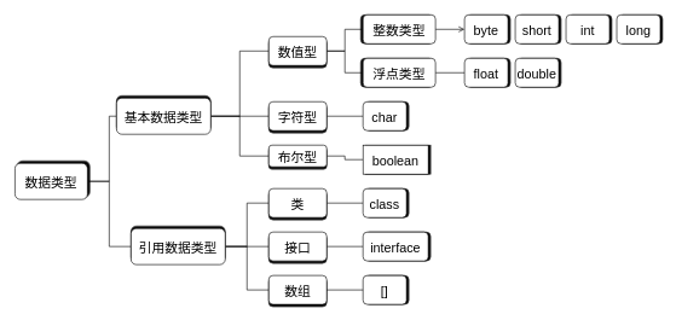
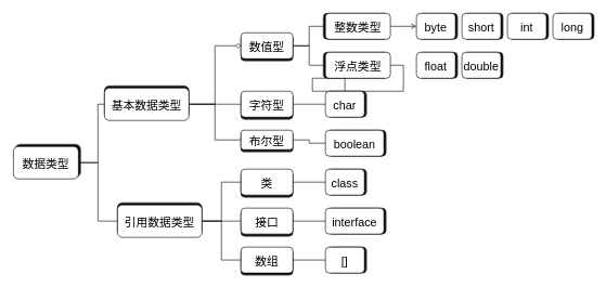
  <mxCell id="0" />
  <mxCell id="1" parent="0" />
  <mxCell id="2" style="edgeStyle=orthogonalEdgeStyle;rounded=0;orthogonalLoop=1;jettySize=auto;html=1;exitX=1;exitY=0.5;exitDx=0;exitDy=0;entryX=0;entryY=0.5;entryDx=0;entryDy=0;fontFamily=Helvetica;endArrow=none;endFill=0;" parent="1" source="4" target="8" edge="1"><mxGeometry relative="1" as="geometry"><Array as="points"><mxPoint x="150" y="250" /><mxPoint x="150" y="160" /></Array></mxGeometry></mxCell>
  <mxCell id="3" style="edgeStyle=orthogonalEdgeStyle;rounded=0;orthogonalLoop=1;jettySize=auto;html=1;exitX=1;exitY=0.5;exitDx=0;exitDy=0;entryX=0;entryY=0.5;entryDx=0;entryDy=0;fontFamily=Helvetica;endArrow=none;endFill=0;" parent="1" source="4" target="12" edge="1"><mxGeometry relative="1" as="geometry"><Array as="points"><mxPoint x="150" y="250" /><mxPoint x="150" y="340" /></Array></mxGeometry></mxCell>
  <mxCell id="4" value="数据类型" style="rounded=1;fontSize=18;shadow=1;shadowOpacity=100;shadowOffsetX=3;shadowOffsetY=-3;shadowBlur=0;fontFamily=Helvetica;" parent="1" vertex="1"><mxGeometry x="20" y="225" width="100" height="50" as="geometry" /></mxCell>
  <mxCell id="5" style="edgeStyle=orthogonalEdgeStyle;rounded=0;orthogonalLoop=1;jettySize=auto;html=1;exitX=1;exitY=0.5;exitDx=0;exitDy=0;entryX=0;entryY=0.5;entryDx=0;entryDy=0;fontFamily=Helvetica;endArrow=none;endFill=0;" parent="1" source="8" target="17" edge="1"><mxGeometry relative="1" as="geometry" /></mxCell>
  <mxCell id="6" style="edgeStyle=orthogonalEdgeStyle;rounded=0;orthogonalLoop=1;jettySize=auto;html=1;exitX=1;exitY=0.5;exitDx=0;exitDy=0;entryX=0;entryY=0.5;entryDx=0;entryDy=0;fontFamily=Helvetica;endArrow=none;endFill=0;" parent="1" source="8" target="19" edge="1"><mxGeometry relative="1" as="geometry" /></mxCell>
- <mxCell id="7" style="edgeStyle=orthogonalEdgeStyle;rounded=0;orthogonalLoop=1;jettySize=auto;html=1;exitX=1;exitY=0.5;exitDx=0;exitDy=0;entryX=0;entryY=0.5;entryDx=0;entryDy=0;fontFamily=Helvetica;endArrow=none;endFill=0;" parent="1" source="8" target="15" edge="1"><mxGeometry relative="1" as="geometry" /></mxCell>
+ <mxCell id="7" style="edgeStyle=orthogonalEdgeStyle;rounded=0;orthogonalLoop=1;jettySize=auto;html=1;exitX=1;exitY=0.5;exitDx=0;exitDy=0;entryX=0;entryY=0.5;entryDx=0;entryDy=0;fontFamily=Helvetica;endArrow=diamond;endFill=0;" parent="1" source="8" target="15" edge="1"><mxGeometry relative="1" as="geometry" /></mxCell>
  <mxCell id="8" value="基本数据类型" style="rounded=1;fontSize=18;shadow=1;shadowOpacity=100;shadowOffsetX=0;shadowOffsetY=-3;shadowBlur=0;fontFamily=Helvetica;" parent="1" vertex="1"><mxGeometry x="160" y="135" width="130" height="50" as="geometry" /></mxCell>
  <mxCell id="9" style="edgeStyle=orthogonalEdgeStyle;rounded=0;orthogonalLoop=1;jettySize=auto;html=1;exitX=1;exitY=0.5;exitDx=0;exitDy=0;entryX=0;entryY=0.5;entryDx=0;entryDy=0;fontFamily=Helvetica;endArrow=none;endFill=0;" parent="1" source="12" target="25" edge="1"><mxGeometry relative="1" as="geometry" /></mxCell>
  <mxCell id="10" style="edgeStyle=orthogonalEdgeStyle;rounded=0;orthogonalLoop=1;jettySize=auto;html=1;exitX=1;exitY=0.5;exitDx=0;exitDy=0;entryX=0;entryY=0.5;entryDx=0;entryDy=0;fontFamily=Helvetica;endArrow=none;endFill=0;" parent="1" source="12" target="27" edge="1"><mxGeometry relative="1" as="geometry" /></mxCell>
  <mxCell id="11" style="edgeStyle=orthogonalEdgeStyle;rounded=0;orthogonalLoop=1;jettySize=auto;html=1;exitX=1;exitY=0.5;exitDx=0;exitDy=0;entryX=0;entryY=0.5;entryDx=0;entryDy=0;fontFamily=Helvetica;endArrow=none;endFill=0;" parent="1" source="12" target="28" edge="1"><mxGeometry relative="1" as="geometry" /></mxCell>
  <mxCell id="12" value="引用数据类型" style="rounded=1;fontSize=18;shadow=1;shadowOpacity=100;shadowOffsetX=0;shadowOffsetY=-3;shadowBlur=0;fontFamily=Helvetica;" parent="1" vertex="1"><mxGeometry x="180" y="315" width="130" height="50" as="geometry" /></mxCell>
  <mxCell id="13" style="edgeStyle=orthogonalEdgeStyle;rounded=0;orthogonalLoop=1;jettySize=auto;html=1;exitX=1;exitY=0.5;exitDx=0;exitDy=0;entryX=0;entryY=0.5;entryDx=0;entryDy=0;fontFamily=Helvetica;endArrow=none;endFill=0;" parent="1" source="15" target="21" edge="1"><mxGeometry relative="1" as="geometry" /></mxCell>
  <mxCell id="14" style="edgeStyle=orthogonalEdgeStyle;rounded=0;orthogonalLoop=1;jettySize=auto;html=1;exitX=1;exitY=0.5;exitDx=0;exitDy=0;entryX=0;entryY=0.5;entryDx=0;entryDy=0;fontFamily=Helvetica;endArrow=none;endFill=0;" parent="1" source="15" target="23" edge="1"><mxGeometry relative="1" as="geometry" /></mxCell>
  <mxCell id="15" value="数值型" style="rounded=1;fontSize=18;shadow=1;shadowOpacity=100;shadowOffsetX=0;shadowOffsetY=3;shadowBlur=0;fontFamily=Helvetica;" parent="1" vertex="1"><mxGeometry x="370" y="50" width="80" height="40" as="geometry" /></mxCell>
  <mxCell id="16" style="edgeStyle=orthogonalEdgeStyle;rounded=0;orthogonalLoop=1;jettySize=auto;html=1;exitX=1;exitY=0.5;exitDx=0;exitDy=0;entryX=0;entryY=0.5;entryDx=0;entryDy=0;endArrow=none;endFill=0;" parent="1" source="17" target="35" edge="1"><mxGeometry relative="1" as="geometry" /></mxCell>
  <mxCell id="17" value="字符型" style="rounded=1;fontSize=18;shadow=1;shadowOpacity=100;shadowOffsetX=0;shadowOffsetY=3;shadowBlur=0;fontFamily=Helvetica;" parent="1" vertex="1"><mxGeometry x="370" y="140" width="80" height="40" as="geometry" /></mxCell>
  <mxCell id="18" style="edgeStyle=orthogonalEdgeStyle;rounded=0;orthogonalLoop=1;jettySize=auto;html=1;exitX=1;exitY=0.5;exitDx=0;exitDy=0;entryX=0;entryY=0.5;entryDx=0;entryDy=0;endArrow=none;endFill=0;" parent="1" source="19" target="36" edge="1"><mxGeometry relative="1" as="geometry" /></mxCell>
  <mxCell id="19" value="布尔型" style="rounded=1;fontSize=18;shadow=1;shadowOpacity=100;shadowOffsetX=0;shadowOffsetY=3;shadowBlur=0;fontFamily=Helvetica;" parent="1" vertex="1"><mxGeometry x="370" y="200" width="80" height="30" as="geometry" /></mxCell>
  <mxCell id="20" style="edgeStyle=orthogonalEdgeStyle;rounded=0;orthogonalLoop=1;jettySize=auto;html=1;exitX=1;exitY=0.5;exitDx=0;exitDy=0;entryX=0;entryY=0.5;entryDx=0;entryDy=0;endArrow=open;endFill=0;" parent="1" source="21" target="29" edge="1"><mxGeometry relative="1" as="geometry" /></mxCell>
  <mxCell id="21" value="整数类型" style="rounded=1;fontSize=18;shadow=1;shadowOpacity=100;shadowOffsetX=-3;shadowOffsetY=0;shadowBlur=0;fontFamily=Helvetica;" parent="1" vertex="1"><mxGeometry x="500" y="20" width="100" height="40" as="geometry" /></mxCell>
- <mxCell id="22" style="edgeStyle=orthogonalEdgeStyle;rounded=0;orthogonalLoop=1;jettySize=auto;html=1;exitX=1;exitY=0.5;exitDx=0;exitDy=0;entryX=0;entryY=0.5;entryDx=0;entryDy=0;endArrow=none;endFill=0;" parent="1" source="23" target="33" edge="1"><mxGeometry relative="1" as="geometry" /></mxCell>
+ <mxCell id="22" style="edgeStyle=orthogonalEdgeStyle;rounded=0;orthogonalLoop=1;jettySize=auto;html=1;exitX=1;exitY=0.5;exitDx=0;exitDy=0;endArrow=none;endFill=0;" parent="1" source="23" target="35" edge="1"><mxGeometry relative="1" as="geometry" /></mxCell>
  <mxCell id="23" value="浮点类型" style="rounded=1;fontSize=18;shadow=1;shadowOpacity=100;shadowOffsetX=-3;shadowOffsetY=0;shadowBlur=0;fontFamily=Helvetica;" parent="1" vertex="1"><mxGeometry x="500" y="80" width="100" height="40" as="geometry" /></mxCell>
  <mxCell id="24" style="edgeStyle=orthogonalEdgeStyle;rounded=0;orthogonalLoop=1;jettySize=auto;html=1;exitX=1;exitY=0.5;exitDx=0;exitDy=0;entryX=0;entryY=0.5;entryDx=0;entryDy=0;endArrow=none;endFill=0;" parent="1" source="25" target="37" edge="1"><mxGeometry relative="1" as="geometry" /></mxCell>
  <mxCell id="25" value="类" style="rounded=1;fontSize=18;shadow=1;shadowOpacity=100;shadowOffsetX=0;shadowOffsetY=3;shadowBlur=0;fontFamily=Helvetica;" parent="1" vertex="1"><mxGeometry x="370" y="260" width="80" height="40" as="geometry" /></mxCell>
  <mxCell id="26" style="edgeStyle=orthogonalEdgeStyle;rounded=0;orthogonalLoop=1;jettySize=auto;html=1;exitX=1;exitY=0.5;exitDx=0;exitDy=0;entryX=0;entryY=0.5;entryDx=0;entryDy=0;endArrow=none;endFill=0;" parent="1" source="27" target="38" edge="1"><mxGeometry relative="1" as="geometry" /></mxCell>
  <mxCell id="27" value="接口" style="rounded=1;fontSize=18;shadow=1;shadowOpacity=100;shadowOffsetX=0;shadowOffsetY=3;shadowBlur=0;fontFamily=Helvetica;" parent="1" vertex="1"><mxGeometry x="370" y="320" width="80" height="40" as="geometry" /></mxCell>
  <mxCell id="28" value="数组" style="rounded=1;fontSize=18;shadow=1;shadowOpacity=100;shadowOffsetX=0;shadowOffsetY=3;shadowBlur=0;fontFamily=Helvetica;" parent="1" vertex="1"><mxGeometry x="370" y="380" width="80" height="40" as="geometry" /></mxCell>
  <mxCell id="29" value="byte" style="rounded=1;fontSize=18;shadow=1;shadowOpacity=100;shadowOffsetX=3;shadowOffsetY=0;shadowBlur=0;" parent="1" vertex="1"><mxGeometry x="640" y="20" width="60" height="40" as="geometry" /></mxCell>
  <mxCell id="30" value="short" style="rounded=1;fontSize=18;shadow=1;shadowOpacity=100;shadowOffsetX=3;shadowOffsetY=0;shadowBlur=0;" parent="1" vertex="1"><mxGeometry x="710" y="20" width="60" height="40" as="geometry" /></mxCell>
  <mxCell id="31" value="int" style="rounded=1;fontSize=18;shadow=1;shadowOpacity=100;shadowOffsetX=3;shadowOffsetY=0;shadowBlur=0;" parent="1" vertex="1"><mxGeometry x="780" y="20" width="60" height="40" as="geometry" /></mxCell>
  <mxCell id="32" value="long" style="rounded=1;fontSize=18;shadow=1;shadowOpacity=100;shadowOffsetX=3;shadowOffsetY=0;shadowBlur=0;" parent="1" vertex="1"><mxGeometry x="850" y="20" width="60" height="40" as="geometry" /></mxCell>
  <mxCell id="33" value="float" style="rounded=1;fontSize=18;shadow=1;shadowOpacity=100;shadowOffsetX=3;shadowOffsetY=0;shadowBlur=0;" parent="1" vertex="1"><mxGeometry x="640" y="80" width="60" height="40" as="geometry" /></mxCell>
  <mxCell id="34" value="double" style="rounded=1;fontSize=18;shadow=1;shadowOpacity=100;shadowOffsetX=3;shadowOffsetY=0;shadowBlur=0;" parent="1" vertex="1"><mxGeometry x="710" y="80" width="60" height="40" as="geometry" /></mxCell>
  <mxCell id="35" value="char" style="rounded=1;fontSize=18;shadow=1;shadowOpacity=100;shadowOffsetX=3;shadowOffsetY=0;shadowBlur=0;" parent="1" vertex="1"><mxGeometry x="500" y="140" width="60" height="40" as="geometry" /></mxCell>
- <mxCell id="36" value="boolean" style="fontSize=18;shadow=1;shadowOpacity=100;shadowOffsetX=3;shadowOffsetY=0;shadowBlur=0;rounded=0;" parent="1" vertex="1"><mxGeometry x="500" y="200" width="90" height="40" as="geometry" /></mxCell>
+ <mxCell id="36" value="boolean" style="rounded=1;fontSize=18;shadow=1;shadowOpacity=100;shadowOffsetX=3;shadowOffsetY=0;shadowBlur=0;" parent="1" vertex="1"><mxGeometry x="500" y="200" width="90" height="40" as="geometry" /></mxCell>
  <mxCell id="37" value="class" style="rounded=1;fontSize=18;shadow=1;shadowOpacity=100;shadowOffsetX=3;shadowOffsetY=0;shadowBlur=0;" parent="1" vertex="1"><mxGeometry x="500" y="260" width="60" height="40" as="geometry" /></mxCell>
  <mxCell id="38" value="interface" style="rounded=1;fontSize=18;shadow=1;shadowOpacity=100;shadowOffsetX=3;shadowOffsetY=0;shadowBlur=0;" parent="1" vertex="1"><mxGeometry x="500" y="320" width="90" height="40" as="geometry" /></mxCell>
  <mxCell id="39" value="[]" style="rounded=1;fontSize=18;shadow=1;shadowOpacity=100;shadowOffsetX=3;shadowOffsetY=0;shadowBlur=0;" parent="1" vertex="1"><mxGeometry x="500" y="380" width="60" height="40" as="geometry" /></mxCell>
  <mxCell id="40" style="edgeStyle=orthogonalEdgeStyle;rounded=0;orthogonalLoop=1;jettySize=auto;html=1;exitX=1;exitY=0.5;exitDx=0;exitDy=0;entryX=0;entryY=0.5;entryDx=0;entryDy=0;endArrow=none;endFill=0;" parent="1" source="28" target="39" edge="1"><mxGeometry relative="1" as="geometry" /></mxCell>
